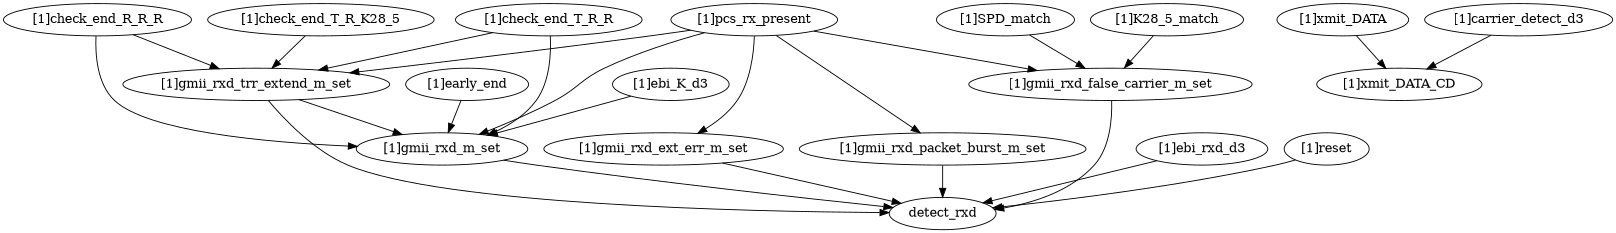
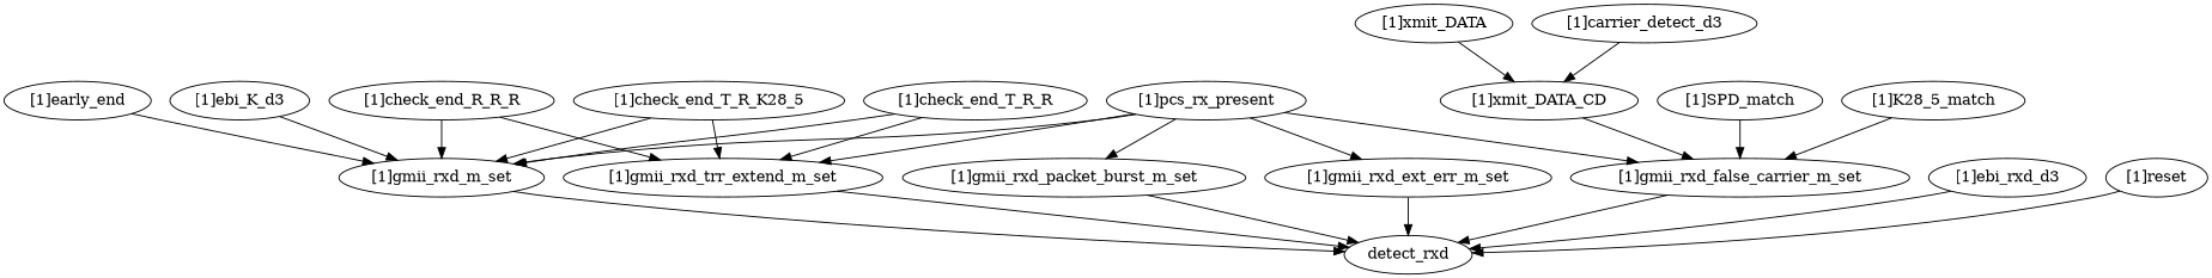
  strict digraph {
    node [complexity=9 importance=0.0334755224475 rank=0.00371950249417]
    "[1]check_end_R_R_R"
    "[1]gmii_rxd_trr_extend_m_set" [complexity=8 importance=0.0275253309056 rank=0.00344066636321]
    "[1]gmii_rxd_m_set" [complexity=8 importance=0.027537584498 rank=0.00344219806226]
    n4 [complexity=0 importance=0.021627255006 label=detect_rxd rank=0.0]
    "[1]ebi_K_d3" [importance=0.0321403600654 rank=0.00357115111838]
    "[1]xmit_DATA_CD" [importance=0.0643762157955 rank=0.00715291286617]
    "[1]gmii_rxd_false_carrier_m_set" [complexity=8 importance=0.0287941764968 rank=0.00359927206211]
    "[1]early_end" [importance=0.0382734289657 rank=0.00425260321841]
    "[1]pcs_rx_present" [importance=0.101943381033 rank=0.011327042337]
    "[1]gmii_rxd_ext_err_m_set" [complexity=8 importance=0.0262391386206 rank=0.00327989232758]
    "[1]gmii_rxd_packet_burst_m_set" [complexity=8 importance=0.0262391386206 rank=0.00327989232758]
    "[1]xmit_DATA" [complexity=12 importance=0.069526965374 rank=0.00579391378117]
    "[1]carrier_detect_d3" [complexity=12 importance=0.0727233299308 rank=0.00606027749423]
    "[1]ebi_rxd_d3" [complexity=8 importance=0.0262313504094 rank=0.00327891880117]
    "[1]SPD_match" [importance=0.0623408877638 rank=0.00692676530709]
    "[1]check_end_T_R_K28_5" [importance=0.0340273971999 rank=0.0037808219111]
    "[1]reset" [complexity=1 importance=0.0476694265874 rank=0.0476694265874]
    "[1]check_end_T_R_R"
    "[1]K28_5_match" [importance=0.0623408877638 rank=0.00692676530709]
    "[1]check_end_R_R_R" -> "[1]gmii_rxd_trr_extend_m_set"
    "[1]check_end_R_R_R" -> "[1]gmii_rxd_m_set"
    "[1]gmii_rxd_trr_extend_m_set" -> n4
    "[1]gmii_rxd_m_set" -> n4
    "[1]ebi_K_d3" -> "[1]gmii_rxd_m_set"
+   "[1]xmit_DATA_CD" -> "[1]gmii_rxd_false_carrier_m_set"
    "[1]gmii_rxd_false_carrier_m_set" -> n4
    "[1]early_end" -> "[1]gmii_rxd_m_set"
    "[1]pcs_rx_present" -> "[1]gmii_rxd_trr_extend_m_set"
    "[1]pcs_rx_present" -> "[1]gmii_rxd_m_set"
    "[1]pcs_rx_present" -> "[1]gmii_rxd_false_carrier_m_set"
    "[1]pcs_rx_present" -> "[1]gmii_rxd_ext_err_m_set"
    "[1]pcs_rx_present" -> "[1]gmii_rxd_packet_burst_m_set"
    "[1]gmii_rxd_ext_err_m_set" -> n4
    "[1]gmii_rxd_packet_burst_m_set" -> n4
    "[1]xmit_DATA" -> "[1]xmit_DATA_CD"
    "[1]carrier_detect_d3" -> "[1]xmit_DATA_CD"
    "[1]ebi_rxd_d3" -> n4
    "[1]SPD_match" -> "[1]gmii_rxd_false_carrier_m_set"
    "[1]check_end_T_R_K28_5" -> "[1]gmii_rxd_trr_extend_m_set"
-   "[1]gmii_rxd_trr_extend_m_set" -> "[1]gmii_rxd_m_set"
+   "[1]check_end_T_R_K28_5" -> "[1]gmii_rxd_m_set"
    "[1]reset" -> n4
    "[1]check_end_T_R_R" -> "[1]gmii_rxd_trr_extend_m_set"
    "[1]check_end_T_R_R" -> "[1]gmii_rxd_m_set"
    "[1]K28_5_match" -> "[1]gmii_rxd_false_carrier_m_set"
  }
